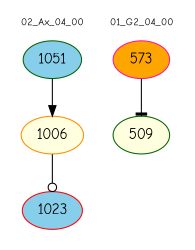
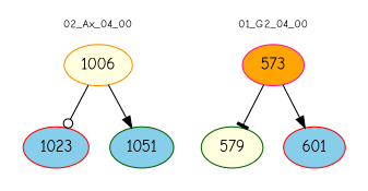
  digraph {
    fontname="Comic Neue"
    node [color=red fillcolor=skyblue fontname="Comic Neue" style=filled]
    edge [arrowhead=normal color=black fontname="Comic Neue"]
    n1 [color=darkorange fillcolor=lightyellow label=1006]
    n2 [label=1023]
    n3 [color=darkgreen label=1051]
    n4 [color=deeppink fillcolor=orange label=573]
-   n5 [color=darkgreen fillcolor=lightyellow label=509]
+   n5 [color=darkgreen fillcolor=lightyellow label=579]
+   n6 [label=601]
    subgraph cluster_1 {
      color=white
      fontsize=10
      label="02_Ax_04_00"
      n1
      n2
      n3
    }
    subgraph cluster_2 {
      color=white
      fontsize=10
      label="01_G2_04_00"
      n4
      n5
+     n6
    }
    n1 -> n2 [arrowhead=odot]
-   n3 -> n1
+   n1 -> n3
    n4 -> n5 [arrowhead=tee]
+   n4 -> n6
  }
